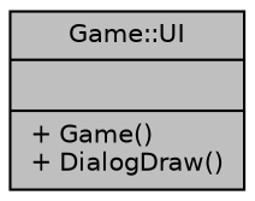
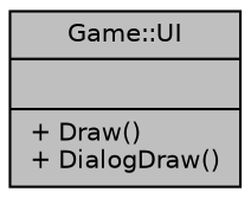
  digraph {
-   n1 [color=black fillcolor=grey75 fontcolor=black fontname=Helvetica fontsize=10 height=0.2 label="{Game::UI\n||+ Game()\l+ DialogDraw()\l}" shape=record style=filled width=0.4]
+   n1 [color=black fillcolor=grey75 fontcolor=black fontname=Helvetica fontsize=10 height=0.2 label="{Game::UI\n||+ Draw()\l+ DialogDraw()\l}" shape=record style=filled width=0.4]
  }
